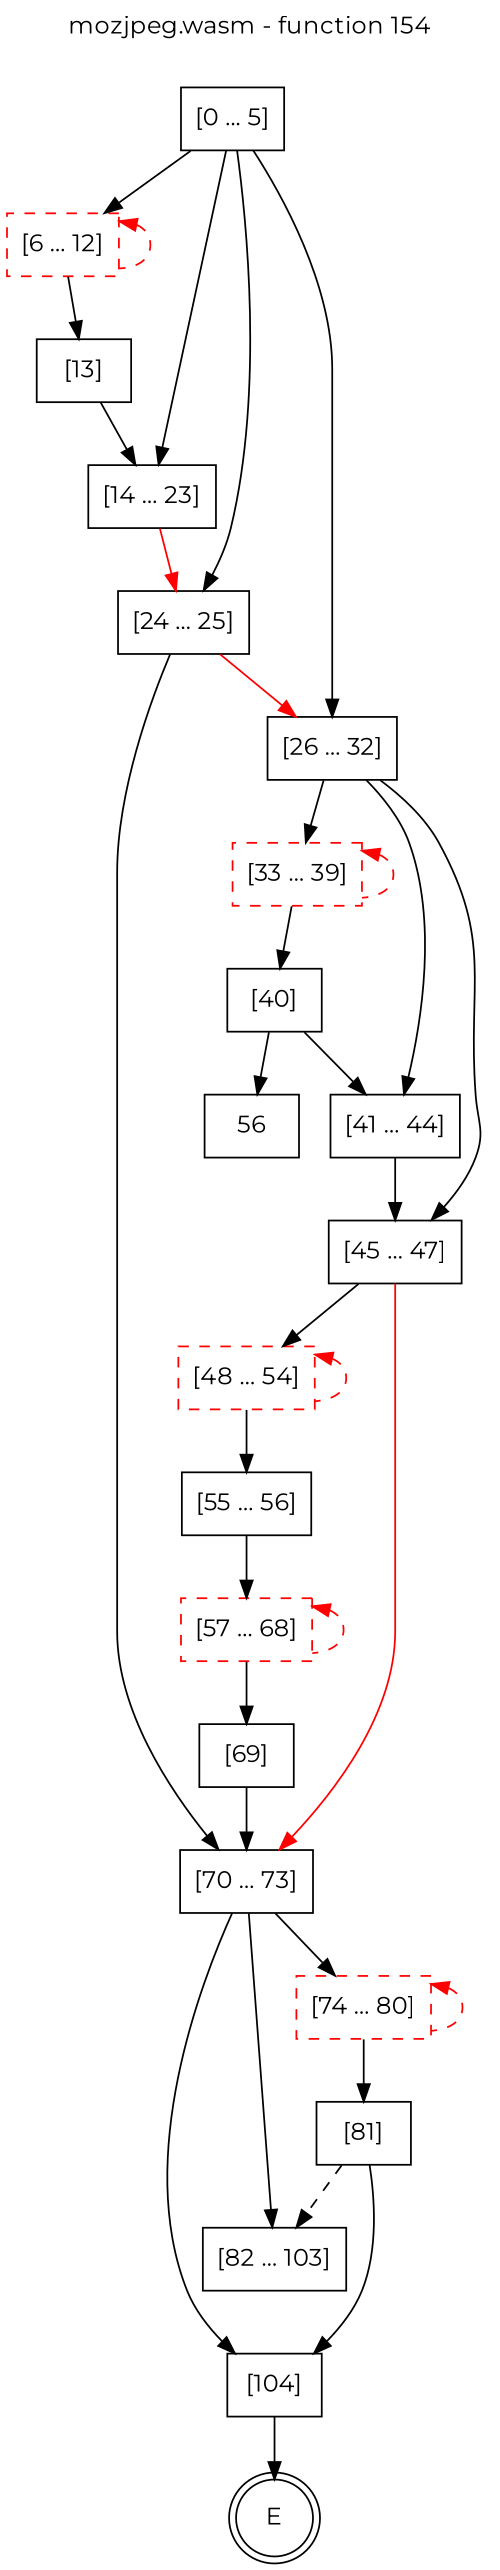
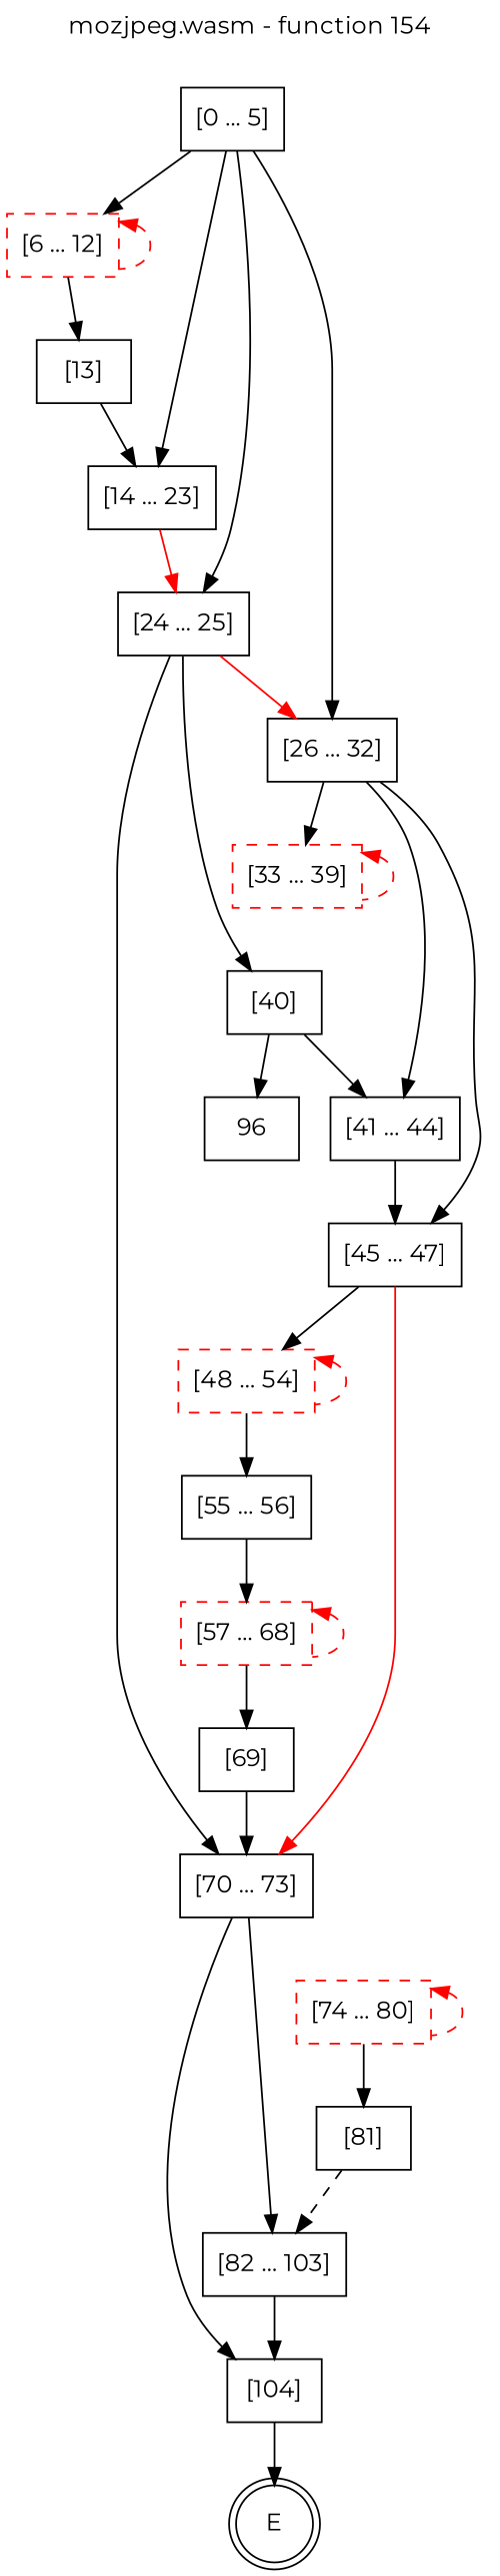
  digraph {
    fontname=Montserrat
    label="mozjpeg.wasm - function 154"
    labelfontcolor=black
    labelfontname=Helvetica
    labelfontsize=16
    labelloc=t
    node [fontname=Montserrat shape=box color=black style=solid]
    edge [fontname=Montserrat]
    E [shape=doublecircle color="" style=""]
    n2 [label="[0 ... 5]"]
    n3 [color=red label="[6 ... 12]" style=dashed]
    n4 [label="[14 ... 23]"]
    n5 [label="[24 ... 25]"]
    n6 [label="[26 ... 32]"]
    n7 [label="[13]"]
    n8 [label="[70 ... 73]"]
    n9 [color=red label="[33 ... 39]" style=dashed]
    n10 [label="[41 ... 44]"]
    n11 [label="[45 ... 47]"]
    n12 [color=red label="[74 ... 80]" style=dashed]
    n13 [label="[82 ... 103]"]
    n14 [label="[104]"]
    n15 [label="[40]"]
    n16 [color=red label="[48 ... 54]" style=dashed]
-   56
+   56 [label=96]
    n18 [label="[55 ... 56]"]
    n19 [color=red label="[57 ... 68]" style=dashed]
    n20 [label="[69]"]
    n21 [label="[81]"]
    n2 -> n3
    n2 -> n4
    n2 -> n5
    n2 -> n6
    n3 -> n3 [color=red dir=back style=dashed]
    n3 -> n7
    n4 -> n5 [color=red]
    n5 -> n6 [color=red]
    n5 -> n8
    n6 -> n9
    n6 -> n10
    n6 -> n11
    n7 -> n4
-   n8 -> n12
    n8 -> n13
    n8 -> n14
    n9 -> n9 [color=red dir=back style=dashed]
-   n9 -> n15
+   n5 -> n15
    n10 -> n11
    n11 -> n8 [color=red]
    n11 -> n16
    n12 -> n12 [color=red dir=back style=dashed]
    n12 -> n21
-   n21 -> n14
+   n13 -> n14
    n14 -> E
    n15 -> n10
    n15 -> 56
    n16 -> n16 [color=red dir=back style=dashed]
    n16 -> n18
    n18 -> n19
    n19 -> n19 [color=red dir=back style=dashed]
    n19 -> n20
    n20 -> n8
    n21 -> n13 [style=dashed]
  }
